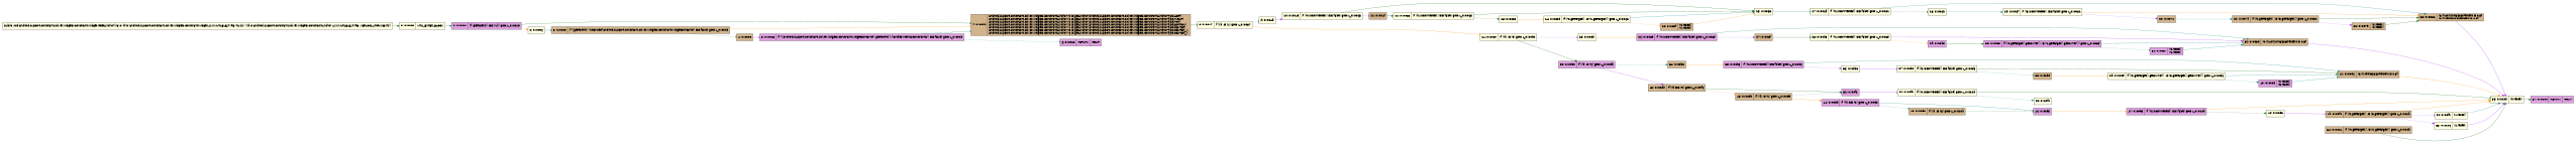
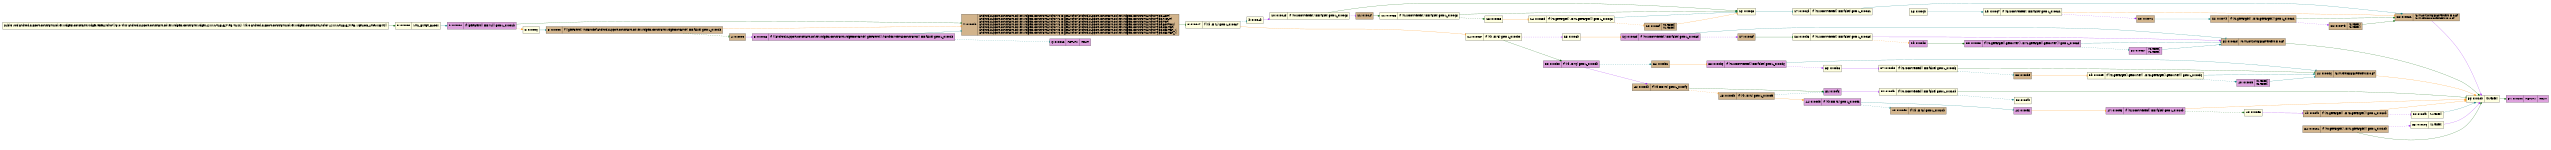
  digraph {
    fontname="DejaVu Sans"
    rankdir=LR
    node [fillcolor=lightyellow fontname="DejaVu Sans" shape=record style=filled]
    edge [arrowhead=tee color=teal fontname="DejaVu Sans"]
    n1 [label="{0\:\ 0x0000|MTH_ENTER_BLOCK\l}"]
    n2 [fillcolor=plum label="{1\:\ 0x0004|if (getParent() == null) goto L_0x001b\l}"]
    n3 [label="{2\:\ 0x0006}"]
    n4 [fillcolor=tan label="{7\:\ 0x001b|android.support.constraint.solver.widgets.ConstraintAnchor r0 = getAnchor(android.support.constraint.solver.widgets.ConstraintAnchor.Type.LEFT)\landroid.support.constraint.solver.widgets.ConstraintAnchor r1 = getAnchor(android.support.constraint.solver.widgets.ConstraintAnchor.Type.RIGHT)\landroid.support.constraint.solver.widgets.ConstraintAnchor r2 = getAnchor(android.support.constraint.solver.widgets.ConstraintAnchor.Type.TOP)\landroid.support.constraint.solver.widgets.ConstraintAnchor r3 = getAnchor(android.support.constraint.solver.widgets.ConstraintAnchor.Type.BOTTOM)\landroid.support.constraint.solver.widgets.ConstraintAnchor r4 = getAnchor(android.support.constraint.solver.widgets.ConstraintAnchor.Type.CENTER)\landroid.support.constraint.solver.widgets.ConstraintAnchor r5 = getAnchor(android.support.constraint.solver.widgets.ConstraintAnchor.Type.CENTER_X)\landroid.support.constraint.solver.widgets.ConstraintAnchor r6 = getAnchor(android.support.constraint.solver.widgets.ConstraintAnchor.Type.CENTER_Y)\l}"]
    n5 [fillcolor=tan label="{3\:\ 0x000c|if ((getParent() instanceof android.support.constraint.solver.widgets.ConstraintWidgetContainer) == false) goto L_0x001b\l}"]
    n6 [label="{8\:\ 0x0047|if (r9 != r4) goto L_0x0087\l}"]
    n7 [fillcolor=tan label="{4\:\ 0x000e}"]
    n8 [fillcolor=plum label="{5\:\ 0x0018|if (((android.support.constraint.solver.widgets.ConstraintWidgetContainer) getParent()).handlesInternalConstraints() == false) goto L_0x001b\l}"]
    n9 [fillcolor=plum label="{6\:\ 0x001a|RETURN\l|return\l}"]
    n10 [label="{9\:\ 0x0049}"]
    n11 [label="{24\:\ 0x0087|if (r9 != r5) goto L_0x00b0\l}"]
    n12 [label="{10\:\ 0x004d|if (r0.isConnected() == false) goto L_0x0065\l}"]
    n13 [label="{25\:\ 0x0089}"]
    n14 [fillcolor=plum label="{33\:\ 0x00b0|if (r9 != r6) goto L_0x00d9\l}"]
    n15 [fillcolor=tan label="{11\:\ 0x004f}"]
    n16 [label="{16\:\ 0x0065}"]
    n17 [label="{12\:\ 0x0053|if (r1.isConnected() == false) goto L_0x0065\l}"]
    n18 [label="{17\:\ 0x0069|if (r2.isConnected() == false) goto L_0x0081\l}"]
    n19 [label="{13\:\ 0x0055}"]
    n20 [label="{14\:\ 0x005d|if (r0.getTarget() != r1.getTarget()) goto L_0x0065\l}"]
    n21 [fillcolor=tan label="{15\:\ 0x005f|r0.reset()\lr1.reset()\l}"]
    n22 [label="{18\:\ 0x006b}"]
    n23 [fillcolor=tan label="{23\:\ 0x0081|r8.mHorizontalBiasPercent = 0.5f\lr8.mVerticalBiasPercent = 0.5f\l}"]
    n24 [label="{19\:\ 0x006f|if (r3.isConnected() == false) goto L_0x0081\l}"]
    n25 [label="{56\:\ 0x0109|r9.reset()\l}"]
    n26 [fillcolor=tan label="{20\:\ 0x0071}"]
    n27 [fillcolor=tan label="{21\:\ 0x0079|if (r2.getTarget() != r3.getTarget()) goto L_0x0081\l}"]
    n28 [fillcolor=tan label="{22\:\ 0x007b|r2.reset()\lr3.reset()\l}"]
    n29 [fillcolor=plum label="{57\:\ 0x010c|RETURN\l|return\l}"]
    n30 [fillcolor=plum label="{26\:\ 0x008d|if (r0.isConnected() == false) goto L_0x00ad\l}"]
    n31 [fillcolor=tan label="{34\:\ 0x00b2}"]
    n32 [fillcolor=tan label="{42\:\ 0x00d9|if (r9 == r0) goto L_0x00f6\l}"]
    n33 [fillcolor=tan label="{27\:\ 0x008f}"]
    n34 [fillcolor=tan label="{32\:\ 0x00ad|r0.mHorizontalBiasPercent = 0.5f\l}"]
    n35 [label="{28\:\ 0x0093|if (r1.isConnected() == false) goto L_0x00ad\l}"]
    n36 [fillcolor=plum label="{29\:\ 0x0095}"]
    n37 [fillcolor=plum label="{30\:\ 0x00a5|if (r0.getTarget().getOwner() != r1.getTarget().getOwner()) goto L_0x00ad\l}"]
    n38 [fillcolor=plum label="{31\:\ 0x00a7|r0.reset()\lr1.reset()\l}"]
    n39 [fillcolor=plum label="{35\:\ 0x00b6|if (r2.isConnected() == false) goto L_0x00d6\l}"]
    n40 [fillcolor=tan label="{43\:\ 0x00db|if (r9 != r1) goto L_0x00de\l}"]
    n41 [fillcolor=plum label="{51\:\ 0x00f6}"]
    n42 [label="{36\:\ 0x00b8}"]
    n43 [fillcolor=tan label="{41\:\ 0x00d6|r8.mVerticalBiasPercent = 0.5f\l}"]
    n44 [label="{37\:\ 0x00bc|if (r3.isConnected() == false) goto L_0x00d6\l}"]
    n45 [fillcolor=tan label="{38\:\ 0x00be}"]
    n46 [label="{39\:\ 0x00ce|if (r2.getTarget().getOwner() != r3.getTarget().getOwner()) goto L_0x00d6\l}"]
    n47 [fillcolor=plum label="{40\:\ 0x00d0|r2.reset()\lr3.reset()\l}"]
    n48 [fillcolor=plum label="{44\:\ 0x00de|if (r9 == r2) goto L_0x00e2\l}"]
    n49 [label="{52\:\ 0x00fa|if (r0.isConnected() == false) goto L_0x0109\l}"]
    n50 [fillcolor=tan label="{45\:\ 0x00e0|if (r9 != r3) goto L_0x0109\l}"]
    n51 [fillcolor=plum label="{46\:\ 0x00e2}"]
    n52 [fillcolor=plum label="{47\:\ 0x00e6|if (r2.isConnected() == false) goto L_0x0109\l}"]
    n53 [label="{48\:\ 0x00e8}"]
    n54 [fillcolor=tan label="{49\:\ 0x00f0|if (r2.getTarget() != r3.getTarget()) goto L_0x0109\l}"]
    n55 [label="{50\:\ 0x00f2|r4.reset()\l}"]
    n56 [label="{53\:\ 0x00fc}"]
    n57 [fillcolor=tan label="{54\:\ 0x0104|if (r0.getTarget() != r1.getTarget()) goto L_0x0109\l}"]
    n58 [label="{55\:\ 0x0106|r4.reset()\l}"]
    n59 [label="{public void android.support.constraint.solver.widgets.ConstraintWidget.resetAnchor((r8v0 'this' android.support.constraint.solver.widgets.ConstraintWidget A[IMMUTABLE_TYPE, THIS]), (r9v0 android.support.constraint.solver.widgets.ConstraintAnchor A[IMMUTABLE_TYPE, METHOD_ARGUMENT])) }"]
    n1 -> n2 [arrowhead=diamond]
    n2 -> n3 [arrowhead=diamond color=darkorange style=dashed]
    n2 -> n4 [color=darkgreen]
    n3 -> n5
    n4 -> n6 [color=darkgreen]
    n5 -> n4 [color=darkorange]
    n5 -> n7 [color=darkgreen style=dashed]
    n6 -> n10 [style=dashed]
    n6 -> n11 [color=darkorange]
    n7 -> n8 [color=purple]
    n8 -> n4
    n8 -> n9 [style=dashed]
    n10 -> n12 [arrowhead=diamond color=purple]
    n11 -> n13 [color=purple style=dashed]
    n11 -> n14 [arrowhead=diamond color=darkgreen]
    n12 -> n15 [color=purple style=dashed]
    n12 -> n16 [arrowhead=diamond color=darkgreen]
    n13 -> n30 [color=darkorange]
    n14 -> n31 [arrowhead=diamond style=dashed]
    n14 -> n32 [arrowhead=diamond color=purple]
    n15 -> n17 [arrowhead=diamond color=darkgreen]
    n16 -> n18
    n17 -> n16 [arrowhead=diamond color=darkgreen]
    n17 -> n19 [arrowhead=diamond color=darkgreen style=dashed]
-   n18 -> n22 [color=darkgreen style=dashed]
    n18 -> n23 [arrowhead=diamond]
    n19 -> n20 [color=darkorange]
    n20 -> n16 [arrowhead=diamond]
    n20 -> n21 [color=darkorange style=dashed]
    n21 -> n16 [color=darkorange]
    n22 -> n24 [arrowhead=diamond]
    n23 -> n25 [arrowhead=diamond color=purple]
    n24 -> n23 [color=darkorange]
    n24 -> n26 [arrowhead=diamond color=purple style=dashed]
    n25 -> n29 [arrowhead=diamond color=darkgreen]
    n26 -> n27 [arrowhead=diamond]
    n27 -> n23 [arrowhead=diamond color=darkgreen]
    n27 -> n28 [arrowhead=diamond color=purple style=dashed]
    n28 -> n23 [arrowhead=diamond color=darkgreen]
    n30 -> n33 [arrowhead=diamond color=purple style=dashed]
    n30 -> n34
    n31 -> n39 [color=darkorange]
    n32 -> n40 [color=darkorange style=dashed]
    n32 -> n41 [arrowhead=diamond color=darkgreen]
    n33 -> n35 [color=darkgreen]
-   n34 -> n25 [arrowhead=diamond color=purple]
+   n34 -> n25 [arrowhead=diamond color=darkgreen]
    n35 -> n34 [arrowhead=diamond color=purple]
    n35 -> n36 [color=darkorange style=dashed]
    n36 -> n37 [arrowhead=diamond color=darkgreen]
    n37 -> n34
    n37 -> n38 [style=dashed]
    n38 -> n34 [arrowhead=diamond]
    n39 -> n42 [arrowhead=diamond color=purple style=dashed]
    n39 -> n43
    n40 -> n41 [style=dashed]
    n40 -> n48 [arrowhead=diamond color=darkorange]
    n41 -> n49 [color=purple]
    n42 -> n44 [color=purple]
    n43 -> n25 [arrowhead=diamond color=darkorange]
    n44 -> n43 [color=darkgreen]
    n44 -> n45 [style=dashed]
    n45 -> n46 [color=darkorange]
    n46 -> n43 [arrowhead=diamond]
    n46 -> n47 [arrowhead=diamond style=dashed]
    n47 -> n43
    n48 -> n50 [style=dashed]
    n48 -> n51
    n49 -> n25 [color=darkgreen]
    n49 -> n56 [arrowhead=diamond style=dashed]
-   n50 -> n51 [color=darkgreen style=dashed]
    n51 -> n52 [color=darkorange]
    n52 -> n25 [arrowhead=diamond color=darkorange]
    n52 -> n53 [arrowhead=diamond color=darkgreen style=dashed]
    n53 -> n54 [color=purple]
    n54 -> n25 [arrowhead=diamond color=darkorange]
    n54 -> n55 [color=purple style=dashed]
    n55 -> n25 [arrowhead=diamond]
    n57 -> n25 [arrowhead=diamond color=darkgreen]
-   n54 -> n58 [arrowhead=diamond color=purple style=dashed]
+   n57 -> n58 [arrowhead=diamond color=purple style=dashed]
    n58 -> n25 [arrowhead=diamond color=purple]
    n59 -> n1 [arrowhead=diamond color=darkgreen]
  }
